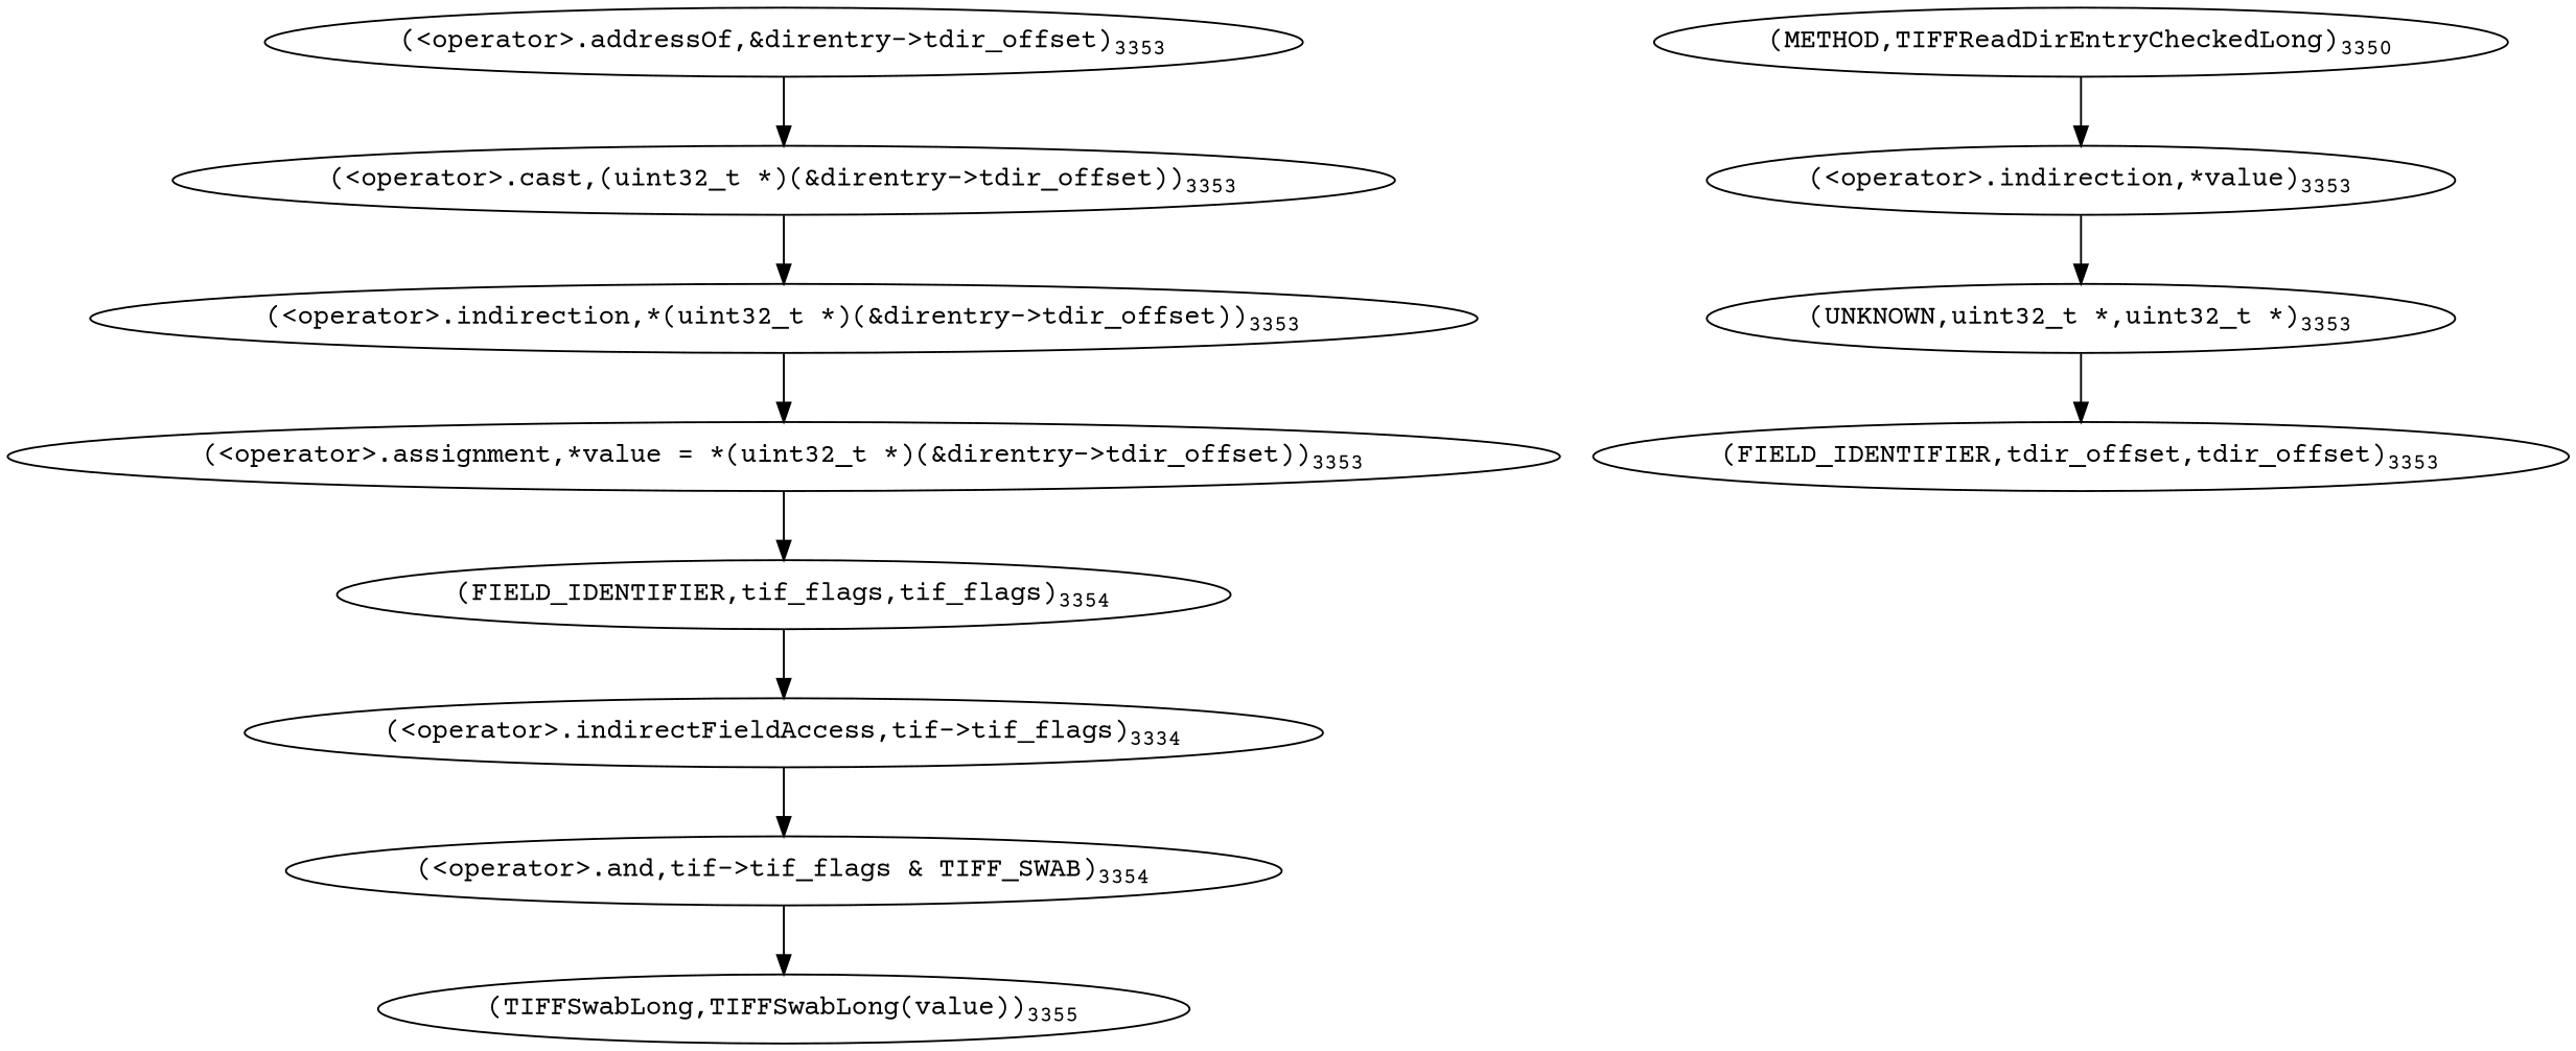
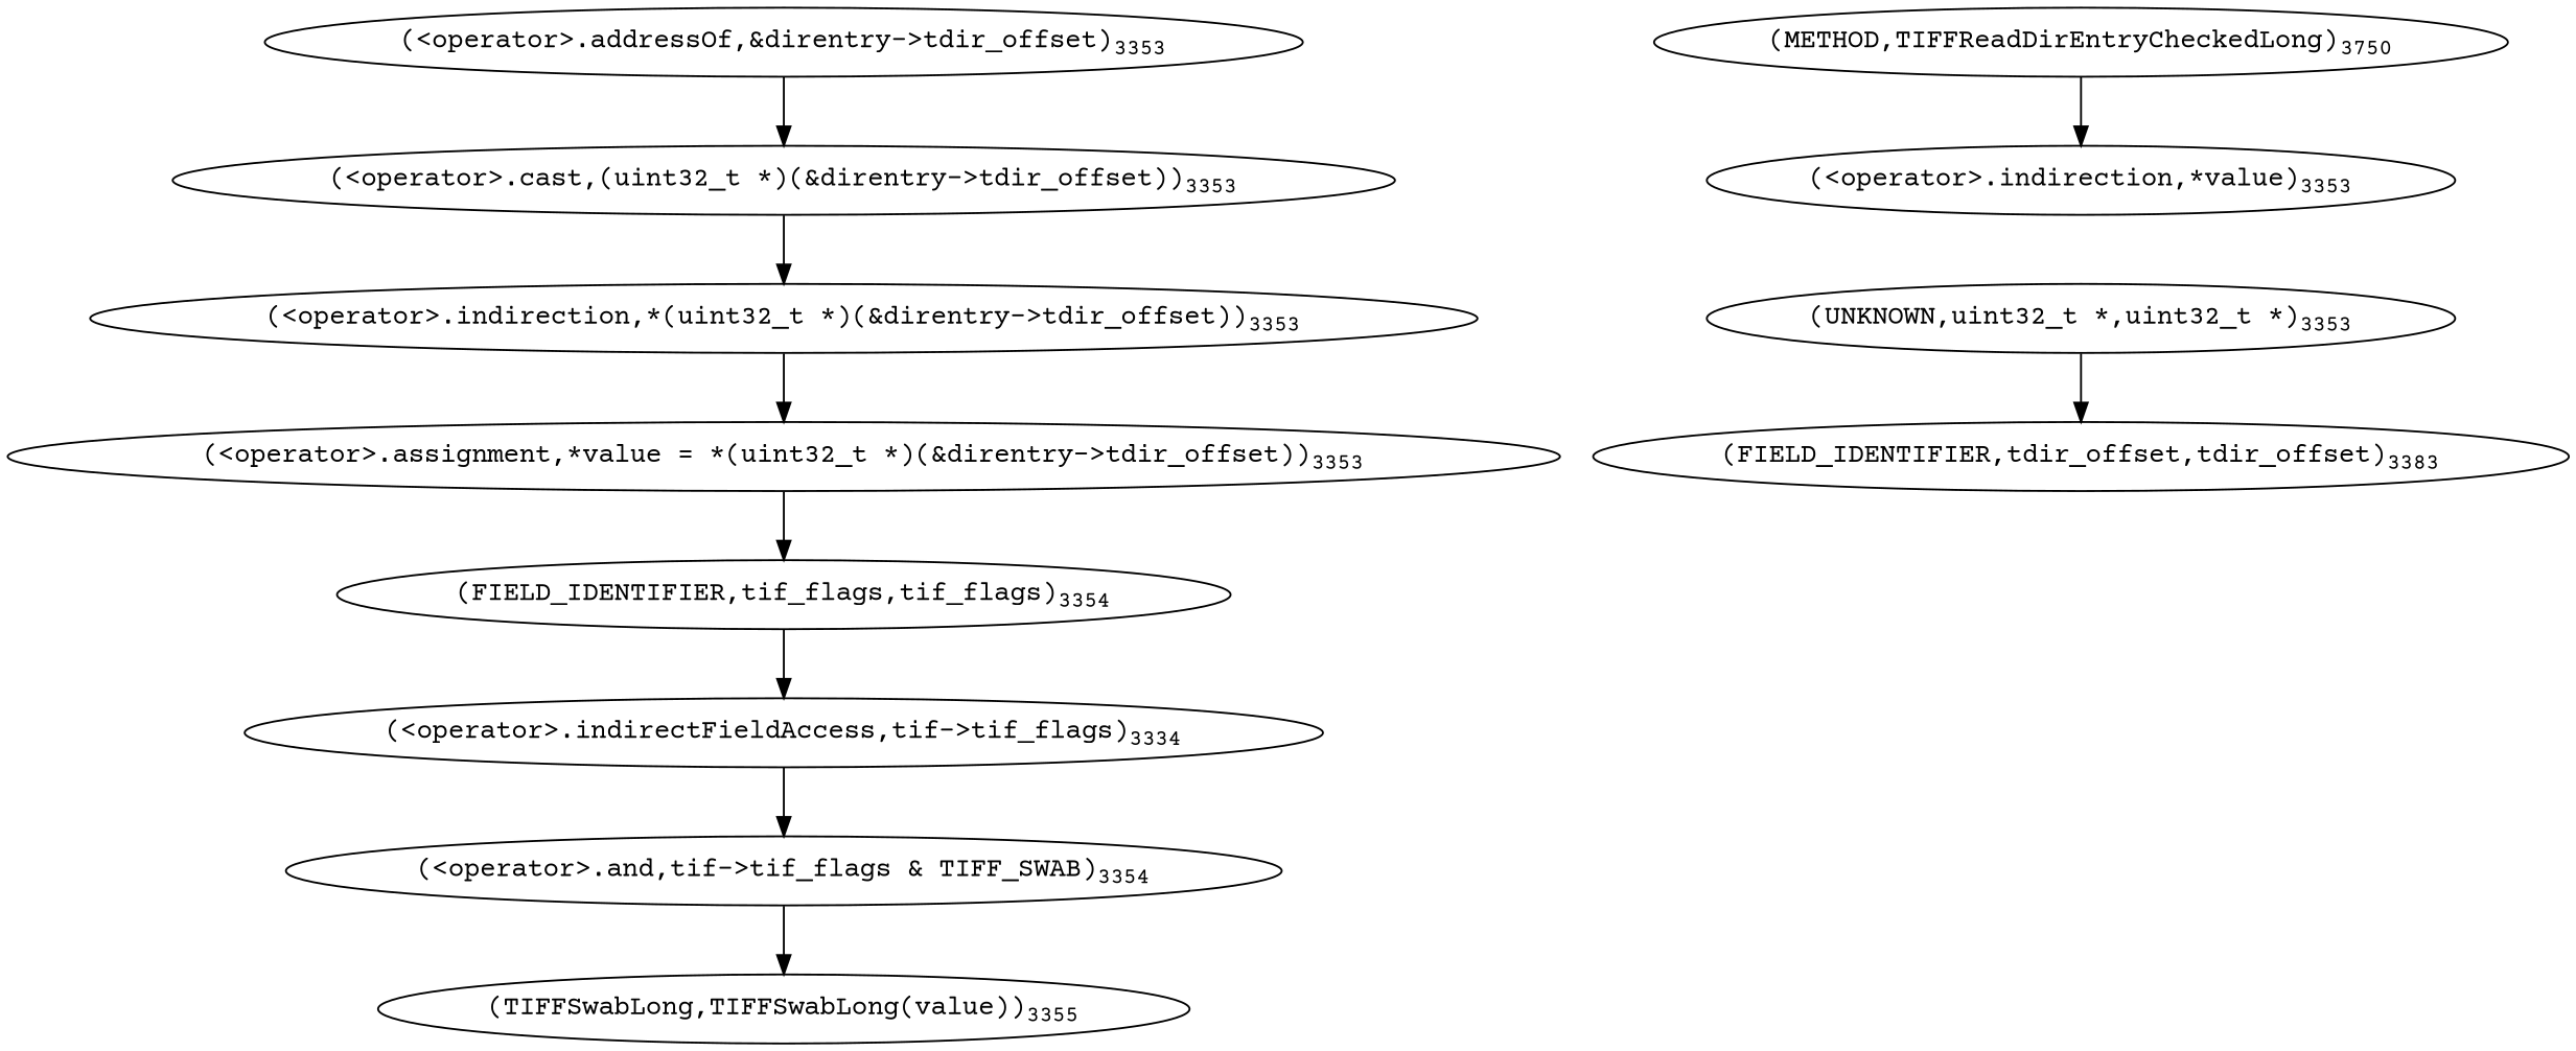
  digraph {
    fontname="Courier Prime"
    node [fontname="Courier Prime"]
    edge [fontname="Courier Prime"]
    n1 [label=<(&lt;operator&gt;.assignment,*value = *(uint32_t *)(&amp;direntry-&gt;tdir_offset))<SUB>3353</SUB>>]
    n2 [label=<(FIELD_IDENTIFIER,tif_flags,tif_flags)<SUB>3354</SUB>>]
    n3 [label=<(&lt;operator&gt;.indirectFieldAccess,tif-&gt;tif_flags)<SUB>3334</SUB>>]
    n4 [label=<(&lt;operator&gt;.indirection,*value)<SUB>3353</SUB>>]
    n5 [label=<(UNKNOWN,uint32_t *,uint32_t *)<SUB>3353</SUB>>]
-   n6 [label=<(FIELD_IDENTIFIER,tdir_offset,tdir_offset)<SUB>3353</SUB>>]
+   n6 [label=<(FIELD_IDENTIFIER,tdir_offset,tdir_offset)<SUB>3383</SUB>>]
    n7 [label=<(&lt;operator&gt;.indirection,*(uint32_t *)(&amp;direntry-&gt;tdir_offset))<SUB>3353</SUB>>]
    n8 [label=<(&lt;operator&gt;.and,tif-&gt;tif_flags &amp; TIFF_SWAB)<SUB>3354</SUB>>]
    n9 [label=<(TIFFSwabLong,TIFFSwabLong(value))<SUB>3355</SUB>>]
    n10 [label=<(&lt;operator&gt;.cast,(uint32_t *)(&amp;direntry-&gt;tdir_offset))<SUB>3353</SUB>>]
    n11 [label=<(&lt;operator&gt;.addressOf,&amp;direntry-&gt;tdir_offset)<SUB>3353</SUB>>]
-   n12 [label=<(METHOD,TIFFReadDirEntryCheckedLong)<SUB>3350</SUB>>]
+   n12 [label=<(METHOD,TIFFReadDirEntryCheckedLong)<SUB>3750</SUB>>]
    n1 -> n2
    n2 -> n3
    n3 -> n8
-   n4 -> n5
    n5 -> n6
    n7 -> n1
    n8 -> n9
    n10 -> n7
    n11 -> n10
    n12 -> n4
  }
